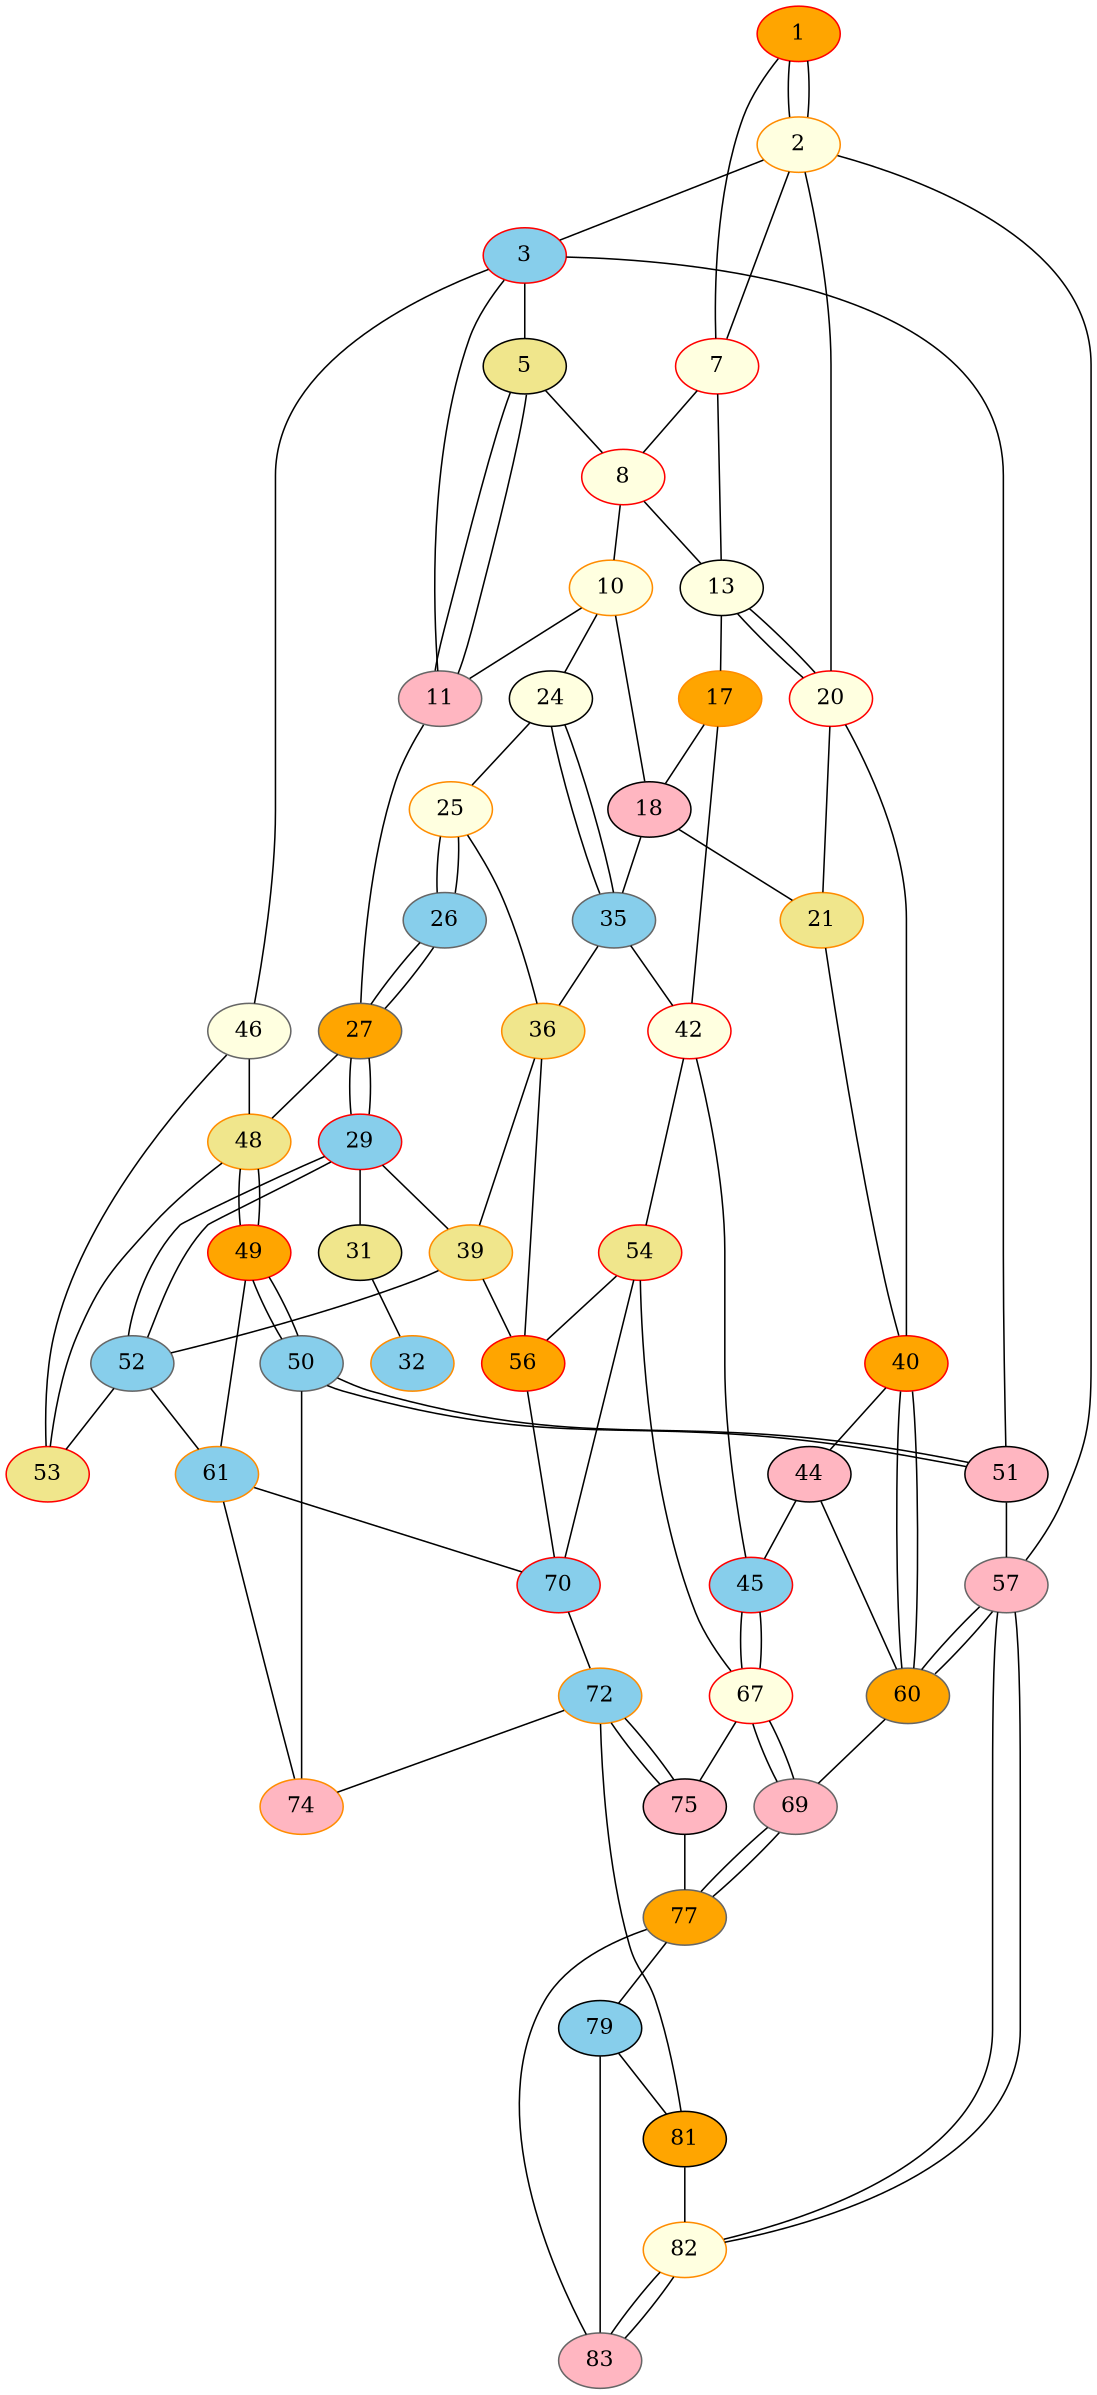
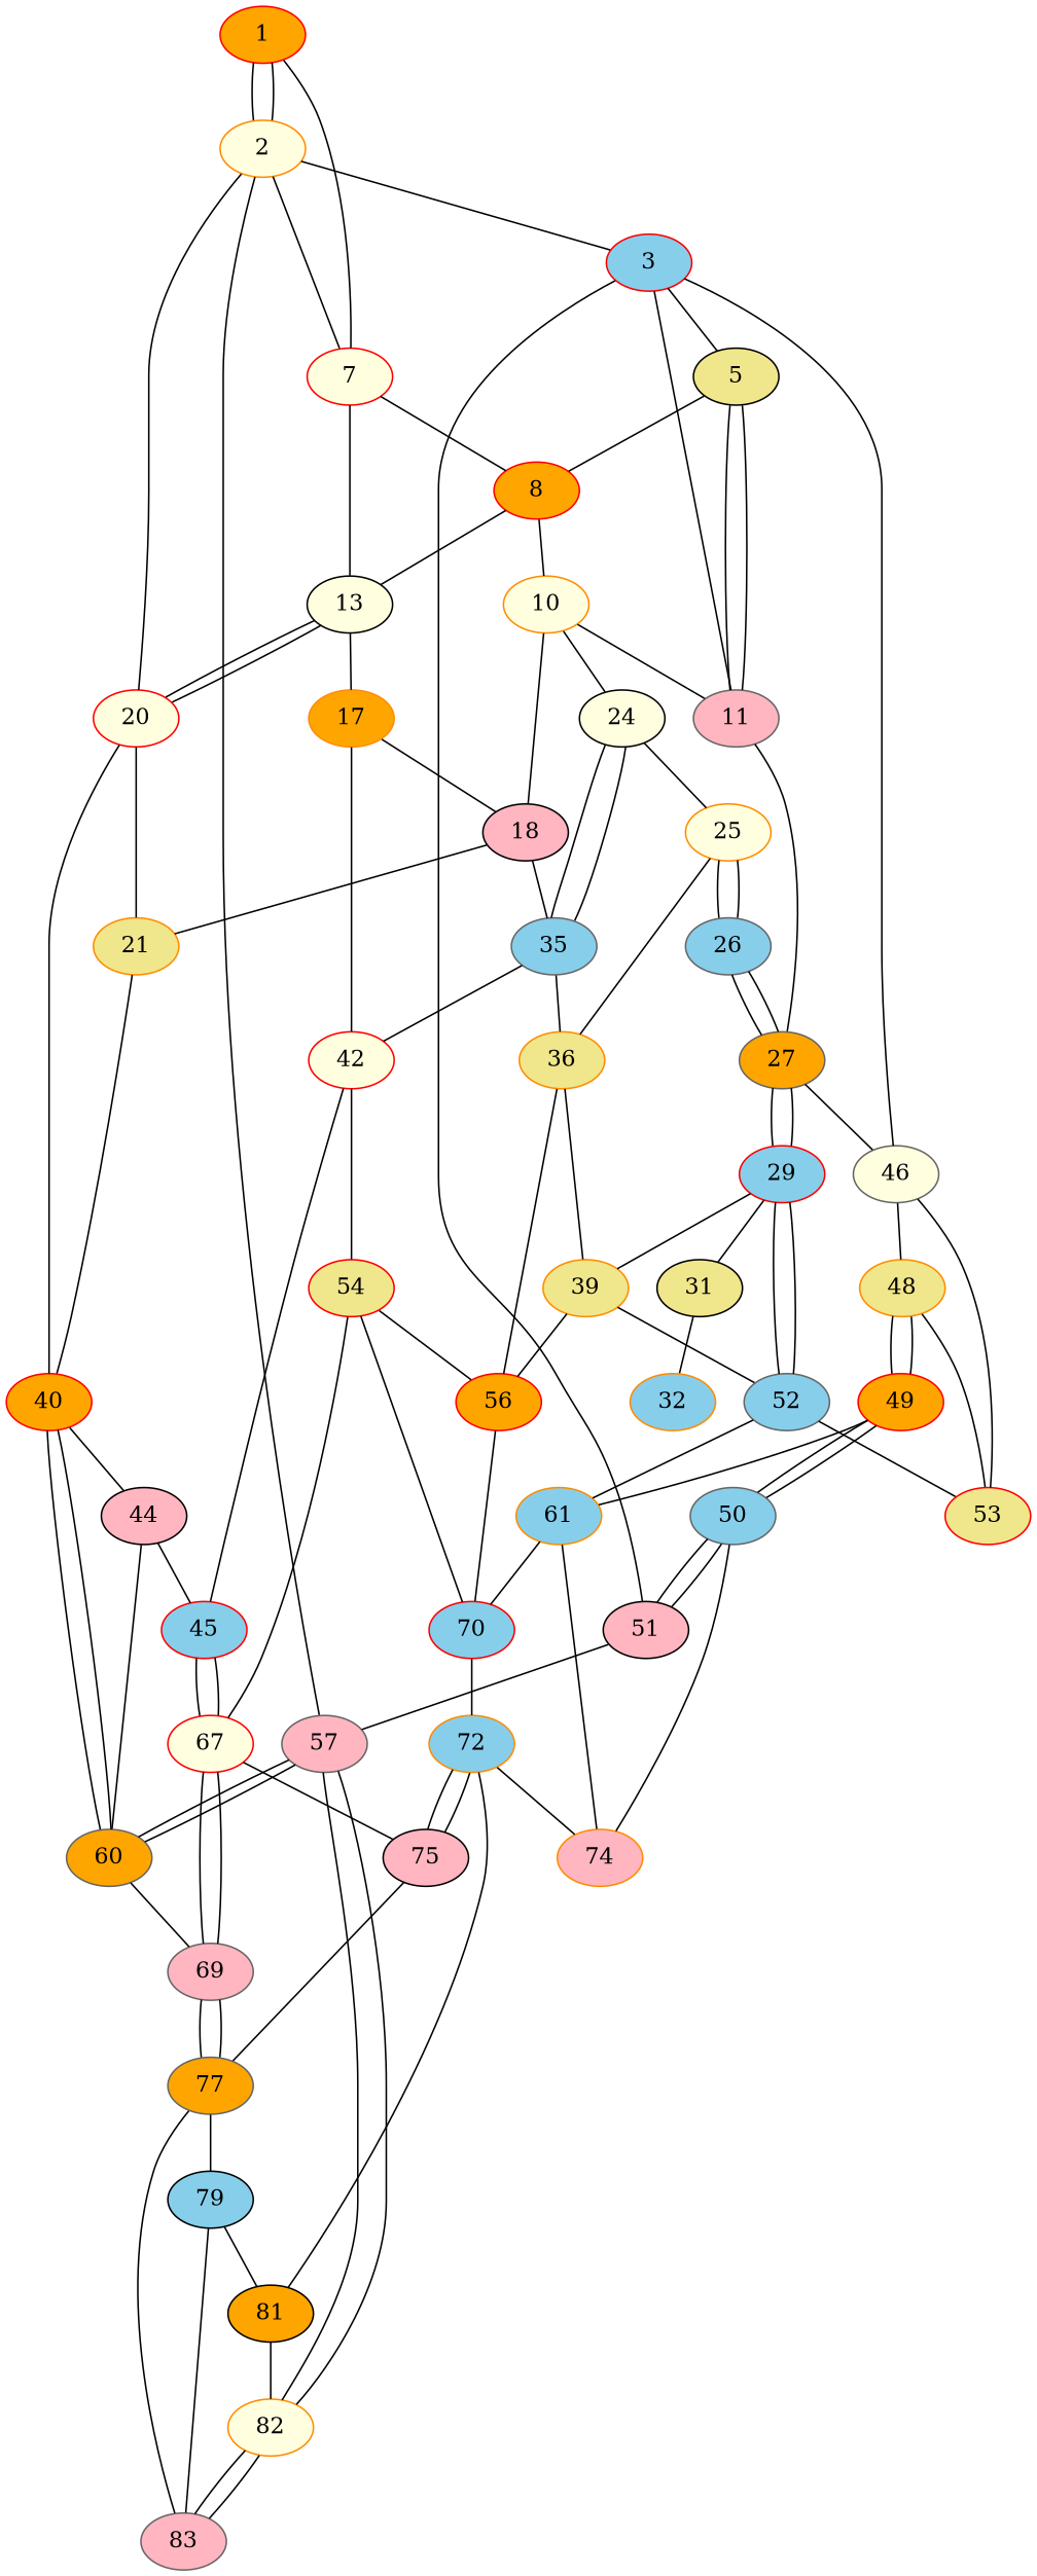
  graph {
    node [color=red fillcolor=skyblue style=filled]
    1 [fillcolor=orange]
    2 [color=darkorange fillcolor=lightyellow super="+15"]
    7 [fillcolor=lightyellow super="+12"]
    3 [super="+4"]
    20 [fillcolor=lightyellow super="+23"]
    n6 [color=gray40 fillcolor=lightpink label=57]
-   8 [fillcolor=lightyellow super="+9"]
+   8 [fillcolor=orange super="+9"]
    13 [color=black fillcolor=lightyellow super="+14"]
    5 [color=black fillcolor=khaki super="+6"]
    11 [color=gray40 fillcolor=lightpink super="+16"]
    46 [color=gray40 fillcolor=lightyellow super="+47"]
    51 [color=black fillcolor=lightpink super="+86"]
    21 [color=darkorange fillcolor=khaki]
    40 [fillcolor=orange super="+41"]
    60 [color=gray40 fillcolor=orange super="+66"]
    82 [color=darkorange fillcolor=lightyellow]
    27 [color=gray40 fillcolor=orange super="+28"]
    48 [color=darkorange fillcolor=khaki super="+64"]
    53 [fillcolor=khaki]
    10 [color=darkorange fillcolor=lightyellow super="+19"]
    17 [color=darkorange fillcolor=orange super="+22"]
    18 [color=black fillcolor=lightpink]
    24 [color=black fillcolor=lightyellow]
    35 [color=gray40 super="+37"]
    25 [color=darkorange fillcolor=lightyellow super="+33"]
    29 [super="+30"]
    42 [fillcolor=lightyellow super="+43"]
    45
    54 [fillcolor=khaki super="+55"]
    36 [color=darkorange fillcolor=khaki super="+38"]
    44 [color=black fillcolor=lightpink]
    26 [color=gray40]
    31 [color=black fillcolor=khaki super="+34"]
    32 [color=darkorange]
    39 [color=darkorange fillcolor=khaki super="+57"]
    56 [fillcolor=orange super="+65"]
    52 [color=gray40 super="+58"]
    61 [color=darkorange super="+62"]
    70 [super="+71"]
    69 [color=gray40 fillcolor=lightpink]
    67 [fillcolor=lightyellow super="+68"]
    75 [color=black fillcolor=lightpink]
    49 [fillcolor=orange super="+63"]
    50 [color=gray40 super="+76"]
    74 [color=darkorange fillcolor=lightpink]
    81 [color=black fillcolor=orange super="+85"]
    72 [color=darkorange super="+73"]
    83 [color=gray40 fillcolor=lightpink super="+84"]
    77 [color=gray40 fillcolor=orange super="+78"]
    79 [color=black super="+80"]
    1 -- 2
    1 -- 2
    1 -- 7
    2 -- 7
    2 -- 3
    2 -- 20
    2 -- n6
    7 -- 8
    7 -- 13
    3 -- 5
    3 -- 11
    3 -- 46
    3 -- 51
    20 -- 21
    20 -- 40
    n6 -- 60
    n6 -- 60
    n6 -- 82
    n6 -- 82
    8 -- 13
    8 -- 10
    13 -- 20
    13 -- 20
    13 -- 17
    5 -- 8
    5 -- 11
    5 -- 11
    11 -- 27
    46 -- 48
    46 -- 53
    51 -- n6
    21 -- 40
    40 -- 60
    40 -- 60
    40 -- 44
    60 -- 69
    82 -- 83
    82 -- 83
-   27 -- 48
+   27 -- 46
    27 -- 29
    27 -- 29
    48 -- 53
    48 -- 49 [weight=2]
    48 -- 49
    10 -- 11
    10 -- 18
    10 -- 24
    17 -- 18
    17 -- 42
    18 -- 21
    18 -- 35
    24 -- 35
    24 -- 35
    24 -- 25
    35 -- 42
    35 -- 36
    25 -- 36
    25 -- 26
    25 -- 26
    29 -- 31
    29 -- 39
    29 -- 52
    29 -- 52
    42 -- 45
    42 -- 54
    45 -- 67
    45 -- 67
    54 -- 56
    54 -- 70
    54 -- 67
    36 -- 39
    36 -- 56
    44 -- 60
    44 -- 45
    26 -- 27
    26 -- 27
    31 -- 32 [weight=2]
    39 -- 56
    39 -- 52
    56 -- 70
    52 -- 53
    52 -- 61
    61 -- 70
    61 -- 74
    70 -- 72
    69 -- 77
    69 -- 77
    67 -- 69
    67 -- 69
    67 -- 75
    75 -- 77
    49 -- 61
    49 -- 50
    49 -- 50
    50 -- 51 [weight=2]
    50 -- 51
    50 -- 74
    81 -- 82
    72 -- 75
    72 -- 75
    72 -- 74
    72 -- 81
    77 -- 83
    77 -- 79
    79 -- 81
    79 -- 83 [weight=2]
  }
